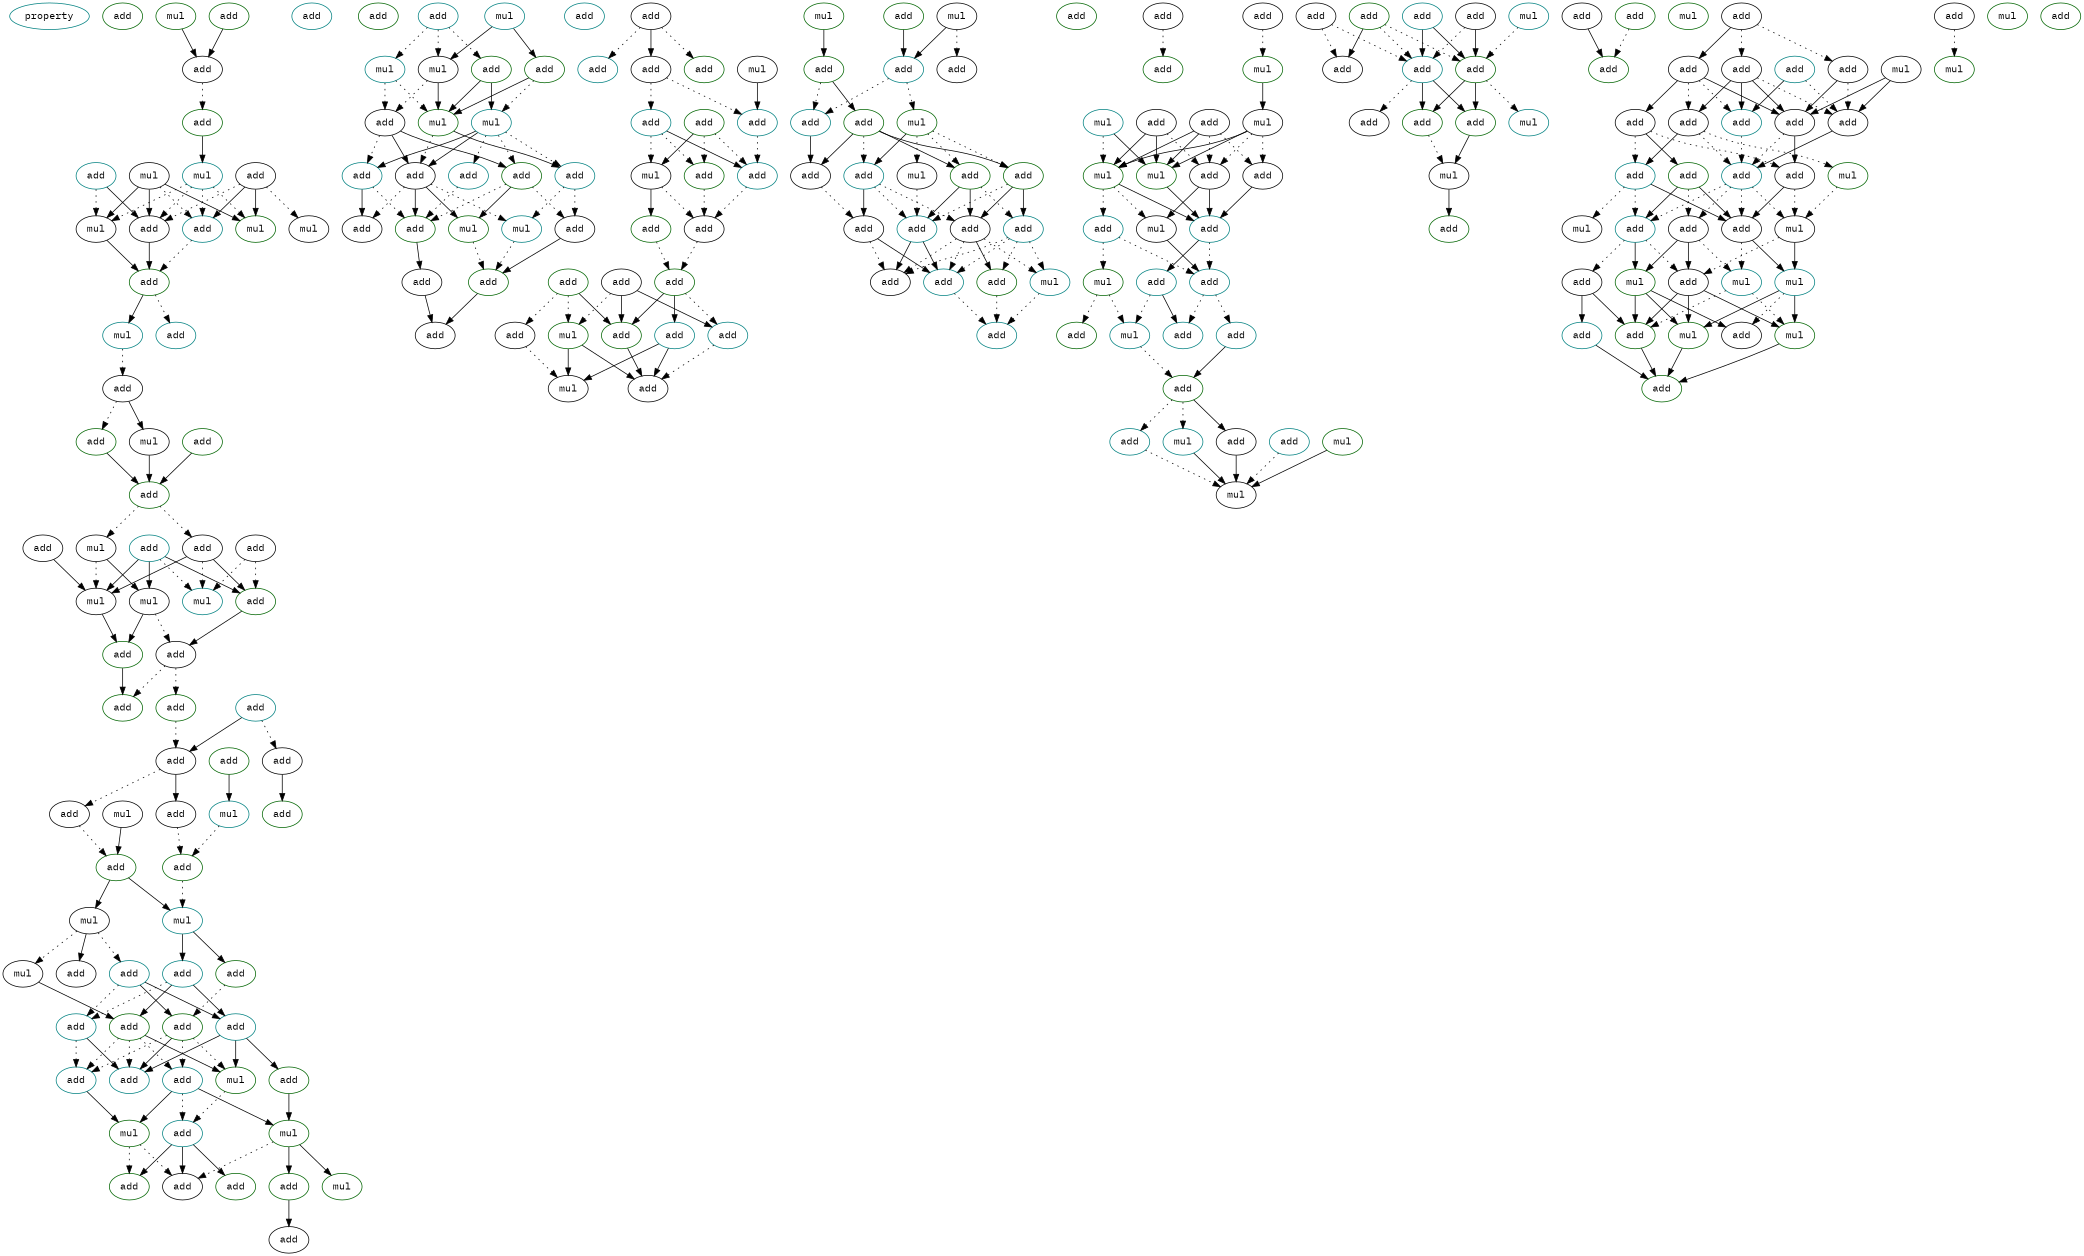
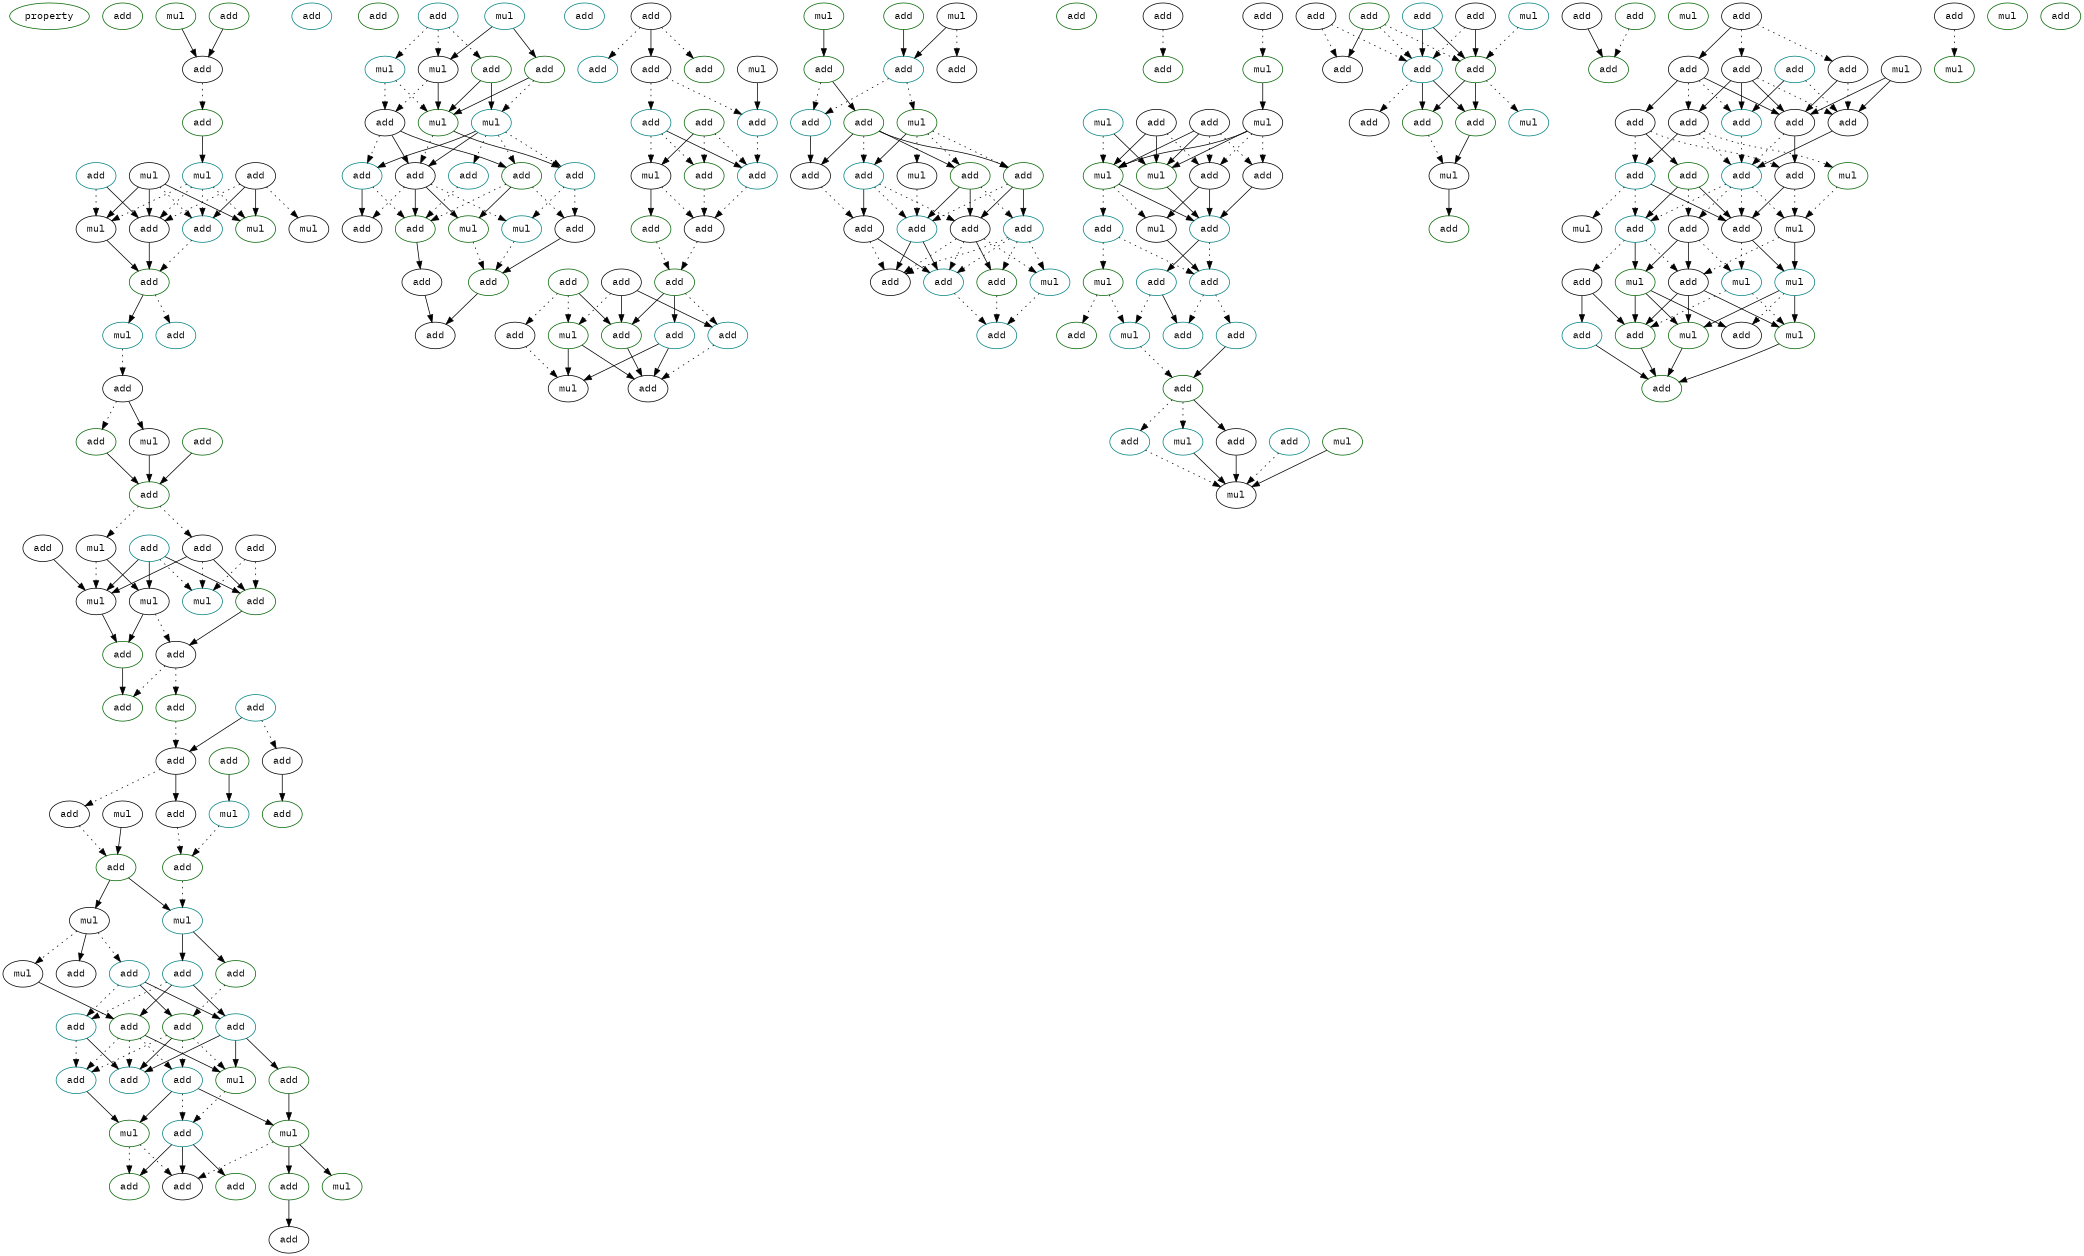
  digraph {
    fontname="IBM Plex Mono"
    node [fontcolor=black color=black fontname="IBM Plex Mono"]
    edge [style=solid fontname="IBM Plex Mono"]
-   property [lf=1.4 mul=2 color=teal]
+   property [lf=1.4 mul=2 color=darkgreen]
    n2 [label=add color=darkgreen]
    n3 [label=mul color=darkgreen]
    n4 [label=add]
    n5 [label=add color=darkgreen]
    n6 [label=add color=darkgreen]
    n7 [label=mul color=teal]
    n8 [label=mul color=darkgreen]
    n9 [label=mul]
    n10 [label=add color=teal]
    n11 [label=add]
    n12 [label=mul]
    n13 [label=add color=teal]
    n14 [label=add]
    n15 [label=mul]
    n16 [label=add color=darkgreen]
    n17 [label=mul color=teal]
    n18 [label=add color=teal]
    n19 [label=add]
    n20 [label=add color=teal]
    n21 [label=add color=darkgreen]
    n22 [label=mul]
    n23 [label=add color=darkgreen]
    n24 [label=add color=darkgreen]
    n25 [label=add color=darkgreen]
    n26 [label=mul]
    n27 [label=add]
    n28 [label=mul]
    n29 [label=mul]
    n30 [label=add]
    n31 [label=mul color=teal]
    n32 [label=add color=darkgreen]
    n33 [label=add]
    n34 [label=add color=teal]
    n35 [label=add color=darkgreen]
    n36 [label=add]
    n37 [label=add color=darkgreen]
    n38 [label=add color=darkgreen]
    n39 [label=add color=teal]
    n40 [label=add]
    n41 [label=add]
    n42 [label=add color=darkgreen]
    n43 [label=mul color=teal]
    n44 [label=add]
    n45 [label=add]
    n46 [label=add color=darkgreen]
    n47 [label=add color=darkgreen]
    n48 [label=add color=darkgreen]
    n49 [label=mul]
    n50 [label=mul color=teal]
    n51 [label=mul]
    n52 [label=add color=teal]
    n53 [label=add color=darkgreen]
    n54 [label=add]
    n55 [label=mul]
    n56 [label=add color=teal]
    n57 [label=add color=teal]
    n58 [label=add color=darkgreen]
    n59 [label=add color=teal]
    n60 [label=add color=darkgreen]
    n61 [label=mul color=darkgreen]
    n62 [label=add color=teal]
    n63 [label=add color=teal]
    n64 [label=add color=teal]
    n65 [label=add color=darkgreen]
    n66 [label=mul color=darkgreen]
    n67 [label=add color=teal]
    n68 [label=mul color=darkgreen]
    n69 [label=add]
    n70 [label=add color=darkgreen]
    n71 [label=add color=darkgreen]
    n72 [label=mul color=darkgreen]
    n73 [label=add color=darkgreen]
    n74 [label=add]
    n75 [label=add color=teal]
    n76 [label=mul color=teal]
    n77 [label=mul]
    n78 [label=add color=darkgreen]
    n79 [label=mul color=teal]
    n80 [label=add color=darkgreen]
    n81 [label=add color=teal]
    n82 [label=mul color=darkgreen]
    n83 [label=add]
    n84 [label=mul color=teal]
    n85 [label=add color=teal]
    n86 [label=add color=teal]
    n87 [label=add color=teal]
    n88 [label=add color=darkgreen]
    n89 [label=add]
    n90 [label=add]
    n91 [label=mul color=teal]
    n92 [label=add color=darkgreen]
    n93 [label=add]
    n94 [label=mul color=darkgreen]
    n95 [label=add color=darkgreen]
    n96 [label=add]
    n97 [label=add]
    n98 [label=add]
    n99 [label=add color=teal]
    n100 [label=add color=darkgreen]
    n101 [label=add]
    n102 [label=mul]
    n103 [label=add color=teal]
    n104 [label=add color=teal]
    n105 [label=add color=teal]
    n106 [label=add color=darkgreen]
    n107 [label=mul]
    n108 [label=add color=darkgreen]
    n109 [label=add]
    n110 [label=add color=darkgreen]
    n111 [label=add color=darkgreen]
    n112 [label=add color=darkgreen]
    n113 [label=mul color=darkgreen]
    n114 [label=add]
    n115 [label=add color=darkgreen]
    n116 [label=add]
    n117 [label=add color=teal]
    n118 [label=add color=teal]
    n119 [label=mul]
    n120 [label=add]
    n121 [label=mul color=darkgreen]
    n122 [label=add color=darkgreen]
    n123 [label=mul]
    n124 [label=add]
    n125 [label=add color=teal]
    n126 [label=add color=darkgreen]
    n127 [label=add color=teal]
    n128 [label=add color=darkgreen]
    n129 [label=add color=darkgreen]
    n130 [label=mul color=darkgreen]
    n131 [label=add color=teal]
    n132 [label=add color=darkgreen]
    n133 [label=mul]
    n134 [label=add color=darkgreen]
    n135 [label=add]
    n136 [label=add]
    n137 [label=add]
    n138 [label=add color=teal]
    n139 [label=add color=teal]
    n140 [label=add color=darkgreen]
    n141 [label=mul color=teal]
    n142 [label=add]
    n143 [label=add color=teal]
    n144 [label=add color=teal]
    n145 [label=add]
    n146 [label=add color=darkgreen]
    n147 [label=add]
    n148 [label=mul color=darkgreen]
    n149 [label=mul]
    n150 [label=mul color=teal]
    n151 [label=mul color=darkgreen]
    n152 [label=mul color=darkgreen]
    n153 [label=add]
    n154 [label=add]
    n155 [label=add]
    n156 [label=add]
    n157 [label=add color=teal]
    n158 [label=add color=teal]
    n159 [label=mul]
    n160 [label=add color=teal]
    n161 [label=mul color=darkgreen]
    n162 [label=add color=teal]
    n163 [label=add color=teal]
    n164 [label=add color=teal]
    n165 [label=add color=darkgreen]
    n166 [label=mul color=teal]
    n167 [label=add color=darkgreen]
    n168 [label=add color=teal]
    n169 [label=mul color=teal]
    n170 [label=add]
    n171 [label=mul]
    n172 [label=add color=teal]
    n173 [label=mul color=darkgreen]
    n174 [label=add]
    n175 [label=add]
    n176 [label=add color=teal]
    n177 [label=add]
    n178 [label=add color=darkgreen]
    n179 [label=add color=teal]
    n180 [label=mul color=teal]
    n181 [label=add color=darkgreen]
    n182 [label=mul color=teal]
    n183 [label=add color=darkgreen]
    n184 [label=add color=darkgreen]
    n185 [label=add]
    n186 [label=mul]
    n187 [label=add color=darkgreen]
    n188 [label=add]
    n189 [label=add color=darkgreen]
    n190 [label=add color=darkgreen]
    n191 [label=mul color=darkgreen]
    n192 [label=add]
    n193 [label=add]
    n194 [label=add]
    n195 [label=add]
    n196 [label=add color=teal]
    n197 [label=add color=teal]
    n198 [label=add]
    n199 [label=add]
    n200 [label=add]
    n201 [label=add]
    n202 [label=mul]
    n203 [label=add color=teal]
    n204 [label=add]
    n205 [label=add color=teal]
    n206 [label=mul color=darkgreen]
    n207 [label=add color=darkgreen]
    n208 [label=add]
    n209 [label=mul]
    n210 [label=add color=teal]
    n211 [label=add]
    n212 [label=mul]
    n213 [label=mul color=darkgreen]
    n214 [label=add]
    n215 [label=mul color=teal]
    n216 [label=mul color=teal]
    n217 [label=add]
    n218 [label=add]
    n219 [label=mul color=darkgreen]
    n220 [label=add color=darkgreen]
    n221 [label=mul color=darkgreen]
    n222 [label=add color=teal]
    n223 [label=add color=darkgreen]
    n224 [label=add]
    n225 [label=mul color=darkgreen]
    n226 [label=mul color=darkgreen]
    n227 [label=add color=darkgreen]
    n3 -> n4
    n4 -> n6 [style=dotted]
    n5 -> n4
    n6 -> n7
    n7 -> n8 [style=dotted]
    n7 -> n9 [style=dotted]
    n7 -> n10 [style=dotted]
    n7 -> n11 [style=dotted]
    n9 -> n16
    n10 -> n16 [style=dotted]
    n11 -> n16
    n12 -> n8
    n12 -> n9
    n12 -> n10 [style=dotted]
    n12 -> n11
    n13 -> n9 [style=dotted]
    n13 -> n11
    n14 -> n8
    n14 -> n10
    n14 -> n11 [style=dotted]
    n14 -> n15 [style=dotted]
    n16 -> n17
    n16 -> n18 [style=dotted]
    n17 -> n19 [style=dotted]
    n19 -> n22
    n19 -> n23 [style=dotted]
    n22 -> n24
    n23 -> n24
    n24 -> n26 [style=dotted]
    n24 -> n27 [style=dotted]
    n25 -> n24
    n26 -> n28 [style=dotted]
    n26 -> n29
    n27 -> n28
    n27 -> n31 [style=dotted]
    n27 -> n32
    n28 -> n35
    n29 -> n35
    n29 -> n36 [style=dotted]
    n30 -> n28
    n32 -> n36
    n33 -> n31 [style=dotted]
    n33 -> n32 [style=dotted]
    n34 -> n28
    n34 -> n29
    n34 -> n31 [style=dotted]
    n34 -> n32
    n35 -> n37
    n36 -> n37 [style=dotted]
    n36 -> n38 [style=dotted]
    n38 -> n40 [style=dotted]
    n39 -> n40
    n39 -> n41 [style=dotted]
    n40 -> n44 [style=dotted]
    n40 -> n45
    n41 -> n46
    n42 -> n43
    n43 -> n48 [style=dotted]
    n44 -> n47 [style=dotted]
    n45 -> n48 [style=dotted]
    n47 -> n50
    n47 -> n51
    n48 -> n50 [style=dotted]
    n49 -> n47
    n50 -> n52
    n50 -> n53
    n51 -> n54
    n51 -> n55 [style=dotted]
    n51 -> n56 [style=dotted]
    n52 -> n57 [style=dotted]
    n52 -> n58
    n52 -> n59
    n53 -> n60 [style=dotted]
    n55 -> n58
    n56 -> n57 [style=dotted]
    n56 -> n59
    n56 -> n60
    n57 -> n62 [style=dotted]
    n57 -> n63
    n58 -> n61
    n58 -> n62 [style=dotted]
    n58 -> n63 [style=dotted]
    n58 -> n64 [style=dotted]
    n59 -> n61
    n59 -> n63
    n59 -> n65
    n60 -> n61 [style=dotted]
    n60 -> n62 [style=dotted]
    n60 -> n63
    n60 -> n64 [style=dotted]
    n61 -> n67 [style=dotted]
    n62 -> n68
    n64 -> n66
    n64 -> n67 [style=dotted]
    n64 -> n68
    n65 -> n66
    n66 -> n69 [style=dotted]
    n66 -> n72
    n66 -> n73
    n67 -> n69
    n67 -> n70
    n67 -> n71
    n68 -> n69 [style=dotted]
    n68 -> n70 [style=dotted]
    n73 -> n74
    n75 -> n76 [style=dotted]
    n75 -> n77 [style=dotted]
    n75 -> n78 [style=dotted]
    n76 -> n82 [style=dotted]
    n76 -> n83 [style=dotted]
    n77 -> n82
    n77 -> n83 [style=dotted]
    n78 -> n82
    n78 -> n84
    n79 -> n77
    n79 -> n80
    n80 -> n82
    n80 -> n84 [style=dotted]
    n82 -> n85
    n82 -> n89 [style=dotted]
    n83 -> n87 [style=dotted]
    n83 -> n88
    n83 -> n89
    n84 -> n85 [style=dotted]
    n84 -> n86 [style=dotted]
    n84 -> n87
    n84 -> n88 [style=dotted]
    n84 -> n89
    n85 -> n90 [style=dotted]
    n85 -> n91 [style=dotted]
    n86 -> n92 [style=dotted]
    n87 -> n92 [style=dotted]
    n87 -> n93
    n88 -> n90 [style=dotted]
    n88 -> n92 [style=dotted]
    n88 -> n94
    n89 -> n91 [style=dotted]
    n89 -> n92
    n89 -> n93 [style=dotted]
    n89 -> n94
    n90 -> n95
    n91 -> n95 [style=dotted]
    n92 -> n96
    n94 -> n95 [style=dotted]
    n95 -> n97
    n96 -> n97
    n98 -> n99 [style=dotted]
    n98 -> n100 [style=dotted]
    n98 -> n101
    n101 -> n103 [style=dotted]
    n101 -> n104 [style=dotted]
    n102 -> n103
    n103 -> n105 [style=dotted]
    n104 -> n105
    n104 -> n106 [style=dotted]
    n104 -> n107 [style=dotted]
    n105 -> n109 [style=dotted]
    n106 -> n109 [style=dotted]
    n107 -> n109 [style=dotted]
    n107 -> n110
    n108 -> n105 [style=dotted]
    n108 -> n106 [style=dotted]
    n108 -> n107
    n109 -> n111 [style=dotted]
    n110 -> n111 [style=dotted]
    n111 -> n115
    n111 -> n117 [style=dotted]
    n111 -> n118
    n112 -> n113 [style=dotted]
    n112 -> n114 [style=dotted]
    n112 -> n115
    n113 -> n119
    n113 -> n120
    n114 -> n119 [style=dotted]
    n115 -> n120
    n116 -> n113 [style=dotted]
    n116 -> n115
    n116 -> n117
    n117 -> n120 [style=dotted]
    n118 -> n119
    n118 -> n120
    n121 -> n122
    n122 -> n127 [style=dotted]
    n122 -> n128
    n123 -> n124 [style=dotted]
    n123 -> n125
    n125 -> n127 [style=dotted]
    n125 -> n130 [style=dotted]
    n126 -> n125
    n127 -> n135
    n128 -> n131 [style=dotted]
    n128 -> n132
    n128 -> n134
    n128 -> n135
    n130 -> n131
    n130 -> n132 [style=dotted]
    n130 -> n133 [style=dotted]
    n130 -> n134 [style=dotted]
    n131 -> n136
    n131 -> n137 [style=dotted]
    n131 -> n138 [style=dotted]
    n132 -> n137
    n132 -> n138
    n132 -> n139 [style=dotted]
    n133 -> n138 [style=dotted]
    n134 -> n137
    n134 -> n138 [style=dotted]
    n134 -> n139
    n135 -> n136 [style=dotted]
    n136 -> n142 [style=dotted]
    n136 -> n143
    n137 -> n140
    n137 -> n141 [style=dotted]
    n137 -> n142 [style=dotted]
    n137 -> n143 [style=dotted]
    n138 -> n142
    n138 -> n143
    n139 -> n140 [style=dotted]
    n139 -> n141 [style=dotted]
    n139 -> n142 [style=dotted]
    n139 -> n143 [style=dotted]
    n140 -> n144 [style=dotted]
    n141 -> n144 [style=dotted]
    n143 -> n144 [style=dotted]
    n145 -> n146 [style=dotted]
    n147 -> n148 [style=dotted]
    n148 -> n149
    n149 -> n151
    n149 -> n152
    n149 -> n154 [style=dotted]
    n149 -> n155 [style=dotted]
    n150 -> n151 [style=dotted]
    n150 -> n152
    n151 -> n157
    n151 -> n158 [style=dotted]
    n151 -> n159 [style=dotted]
    n152 -> n157
    n153 -> n151
    n153 -> n152
    n153 -> n154 [style=dotted]
    n153 -> n155 [style=dotted]
    n154 -> n157
    n155 -> n157
    n155 -> n159
    n156 -> n151
    n156 -> n152
    n156 -> n155 [style=dotted]
    n157 -> n160 [style=dotted]
    n157 -> n162
    n158 -> n160 [style=dotted]
    n158 -> n161 [style=dotted]
    n159 -> n160
    n160 -> n163 [style=dotted]
    n160 -> n164 [style=dotted]
    n161 -> n165 [style=dotted]
    n161 -> n166 [style=dotted]
    n162 -> n163
    n162 -> n166 [style=dotted]
    n164 -> n167
    n166 -> n167 [style=dotted]
    n167 -> n168 [style=dotted]
    n167 -> n169 [style=dotted]
    n167 -> n170
    n168 -> n171 [style=dotted]
    n169 -> n171
    n170 -> n171
    n172 -> n171 [style=dotted]
    n173 -> n171
    n174 -> n175 [style=dotted]
    n174 -> n176 [style=dotted]
    n176 -> n183
    n176 -> n184
    n176 -> n185 [style=dotted]
    n177 -> n176 [style=dotted]
    n177 -> n178
    n178 -> n182 [style=dotted]
    n178 -> n183
    n178 -> n184
    n179 -> n176
    n179 -> n178
    n180 -> n178 [style=dotted]
    n181 -> n175
    n181 -> n176 [style=dotted]
    n181 -> n178 [style=dotted]
    n183 -> n186 [style=dotted]
    n184 -> n186
    n186 -> n187
    n188 -> n189
    n190 -> n189 [style=dotted]
    n192 -> n193
    n192 -> n194 [style=dotted]
    n192 -> n195 [style=dotted]
    n193 -> n197 [style=dotted]
    n193 -> n199
    n193 -> n200 [style=dotted]
    n193 -> n201
    n194 -> n198 [style=dotted]
    n194 -> n199
    n195 -> n197
    n195 -> n198 [style=dotted]
    n195 -> n199
    n195 -> n200
    n196 -> n197
    n196 -> n198 [style=dotted]
    n197 -> n203 [style=dotted]
    n198 -> n203
    n199 -> n203 [style=dotted]
    n199 -> n204
    n200 -> n203 [style=dotted]
    n200 -> n205
    n200 -> n206 [style=dotted]
    n201 -> n204 [style=dotted]
    n201 -> n205 [style=dotted]
    n201 -> n207
    n202 -> n198
    n202 -> n199
    n203 -> n208 [style=dotted]
    n203 -> n209 [style=dotted]
    n203 -> n210 [style=dotted]
    n203 -> n211 [style=dotted]
    n204 -> n209 [style=dotted]
    n204 -> n211
    n205 -> n210 [style=dotted]
    n205 -> n211
    n205 -> n212 [style=dotted]
    n206 -> n209 [style=dotted]
    n207 -> n208 [style=dotted]
    n207 -> n210
    n207 -> n211
    n208 -> n213
    n208 -> n214
    n208 -> n215 [style=dotted]
    n209 -> n214 [style=dotted]
    n209 -> n216
    n210 -> n213
    n210 -> n214 [style=dotted]
    n210 -> n217 [style=dotted]
    n211 -> n215 [style=dotted]
    n211 -> n216
    n213 -> n218
    n213 -> n219
    n213 -> n220
    n214 -> n219
    n214 -> n220
    n214 -> n221
    n215 -> n220 [style=dotted]
    n215 -> n221 [style=dotted]
    n216 -> n218 [style=dotted]
    n216 -> n219
    n216 -> n221
    n217 -> n220
    n217 -> n222
    n219 -> n223
    n220 -> n223
    n221 -> n223
    n222 -> n223
    n224 -> n225 [style=dotted]
  }
